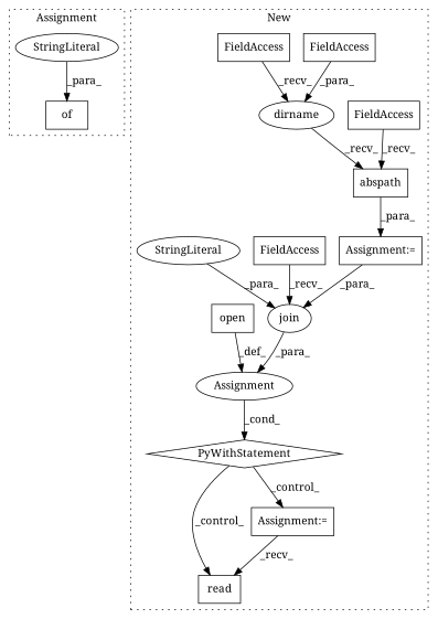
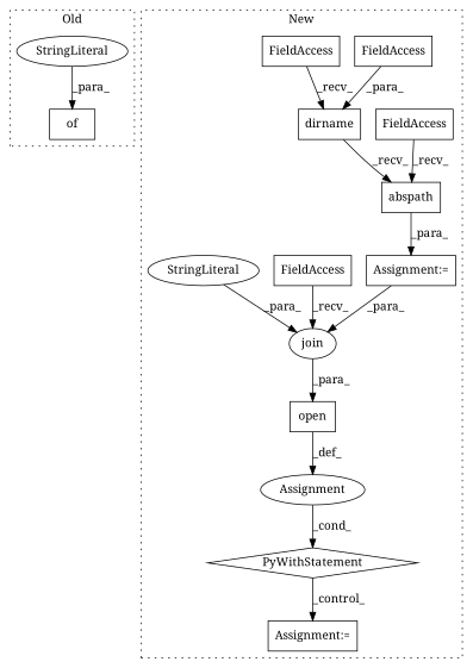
  digraph {
    fontname="Noto Serif"
    node [a=32 fontname="Noto Serif" l=4 shape=box]
    edge [fontname="Noto Serif"]
    n1 [l="3,1" label=of s="1028,1058"]
    n2 [a=45 l=11 label=StringLiteral s=1031 shape=ellipse]
    n3 [l="8,1" label=abspath s="206,236"]
    n4 [a=22 label=FieldAccess s=201]
-   n5 [l="8,1" label=dirname s="219,235" shape=ellipse]
+   n5 [l="8,1" label=dirname s="219,235"]
    n6 [a=22 l=8 label=FieldAccess s=227]
    n7 [a=22 label=FieldAccess s=214]
    n8 [a=7 l=1 label="Assignment:=" s=200]
-   n9 [l=6 label=read s=334]
    n10 [a=42 label=Assignment shape=ellipse l=""]
    n11 [a=104 l="10,2" label=PyWithStatement s="243,289" shape=diamond]
    n12 [l="5,1" label=join s="263,287" shape=ellipse]
    n13 [a=22 label=FieldAccess s=258]
    n14 [a=7 l=1 label="Assignment:=" s=306]
    n15 [a=45 l=11 label=StringLiteral s=276 shape=ellipse]
    n16 [l="5,1" label=open s="253,288"]
    subgraph cluster_1 {
-     label=Assignment
+     label=Old
      style=dotted
      n1
      n2
    }
    subgraph cluster_2 {
      label=New
      style=dotted
      n3
      n4
      n5
      n6
      n7
      n8
-     n9
      n10
      n11
      n12
      n13
      n14
      n15
      n16
    }
    n2 -> n1 [label=_para_]
    n3 -> n8 [label=_para_]
    n4 -> n3 [label=_recv_]
    n5 -> n3 [label=_recv_]
    n6 -> n5 [label=_para_]
    n7 -> n5 [label=_recv_]
    n8 -> n12 [label=_para_]
    n10 -> n11 [label=_cond_]
-   n11 -> n9 [label=_control_]
    n11 -> n14 [label=_control_]
-   n12 -> n10 [label=_para_]
+   n12 -> n16 [label=_para_]
    n13 -> n12 [label=_recv_]
-   n14 -> n9 [label=_recv_]
    n15 -> n12 [label=_para_]
    n16 -> n10 [label=_def_]
  }
